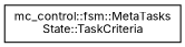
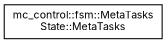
  digraph {
    rankdir=TB
    fontname=Inter
-   n1 [color=black fillcolor=white fontname=Inter fontsize=10 height=0.2 label="mc_control::fsm::MetaTasks\lState::TaskCriteria" shape=record style=filled width=0.4]
+   n1 [color=black fillcolor=white fontname=Inter fontsize=10 height=0.2 label="mc_control::fsm::MetaTasks\lState::MetaTasks" shape=record style=filled width=0.4]
  }
